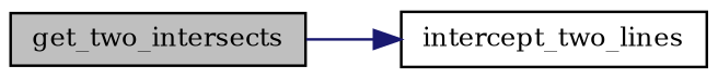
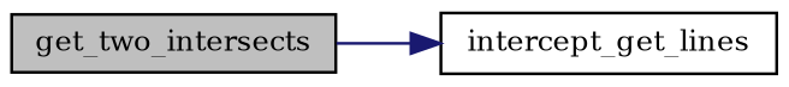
  digraph {
    rankdir=LR
    fontname="DejaVu Serif"
    node [color=black fontname="DejaVu Serif" fontsize=10 shape=record style=filled]
    n1 [fillcolor=grey75 fontcolor=black height=0.2 label=get_two_intersects width=0.4]
-   n2 [fillcolor=white height=0.2 label=intercept_two_lines width=0.4]
+   n2 [fillcolor=white height=0.2 label=intercept_get_lines width=0.4]
    n1 -> n2 [color=midnightblue fontname="DejaVu Serif" fontsize=10 labelfontname=FreeSans labelfontsize=10 style=solid]
  }
